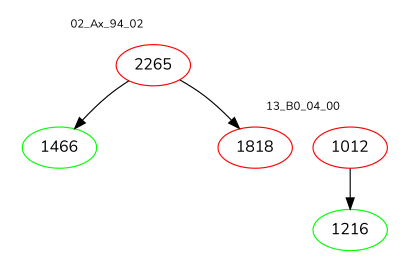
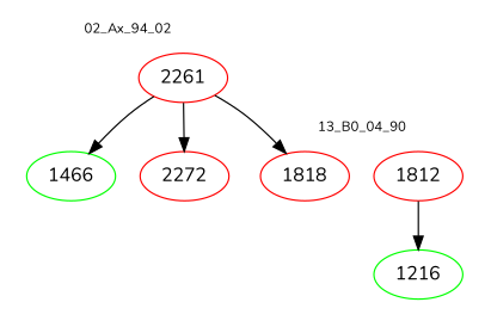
  digraph {
    fontname=Nunito
    node [color=red fontname=Nunito]
    edge [color=black fontname=Nunito]
-   n1 [label=2265]
+   n1 [label=2261]
    n2 [color=green label=1466]
-   n4 [label=1012]
+   n3 [label=2272]
+   n4 [label=1812]
    n5 [color=green label=1216]
    n6 [label=1818]
    subgraph cluster_1 {
      color=white
      fontsize=10
      label="02_Ax_94_02"
      n1
      n2
+     n3
    }
    subgraph cluster_2 {
      color=white
      fontsize=10
-     label="13_B0_04_00"
+     label="13_B0_04_90"
      n4
      n5
      n6
    }
    n1 -> n2
+   n1 -> n3
    n1 -> n6
    n4 -> n5
  }
